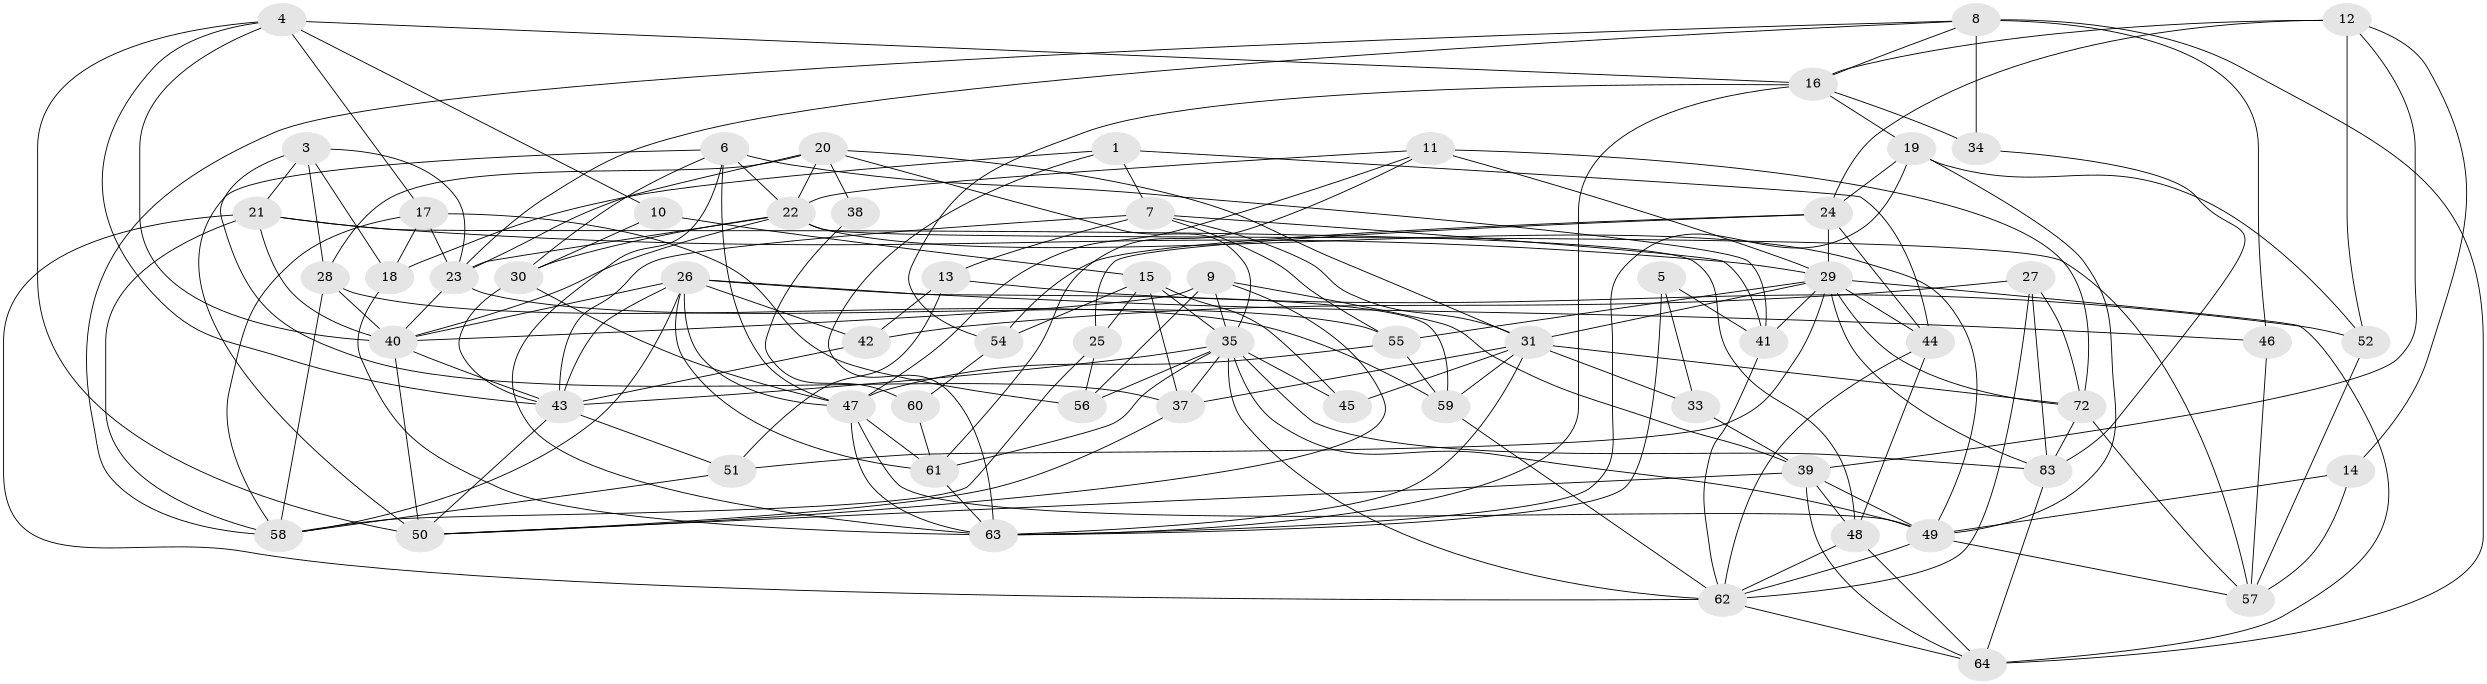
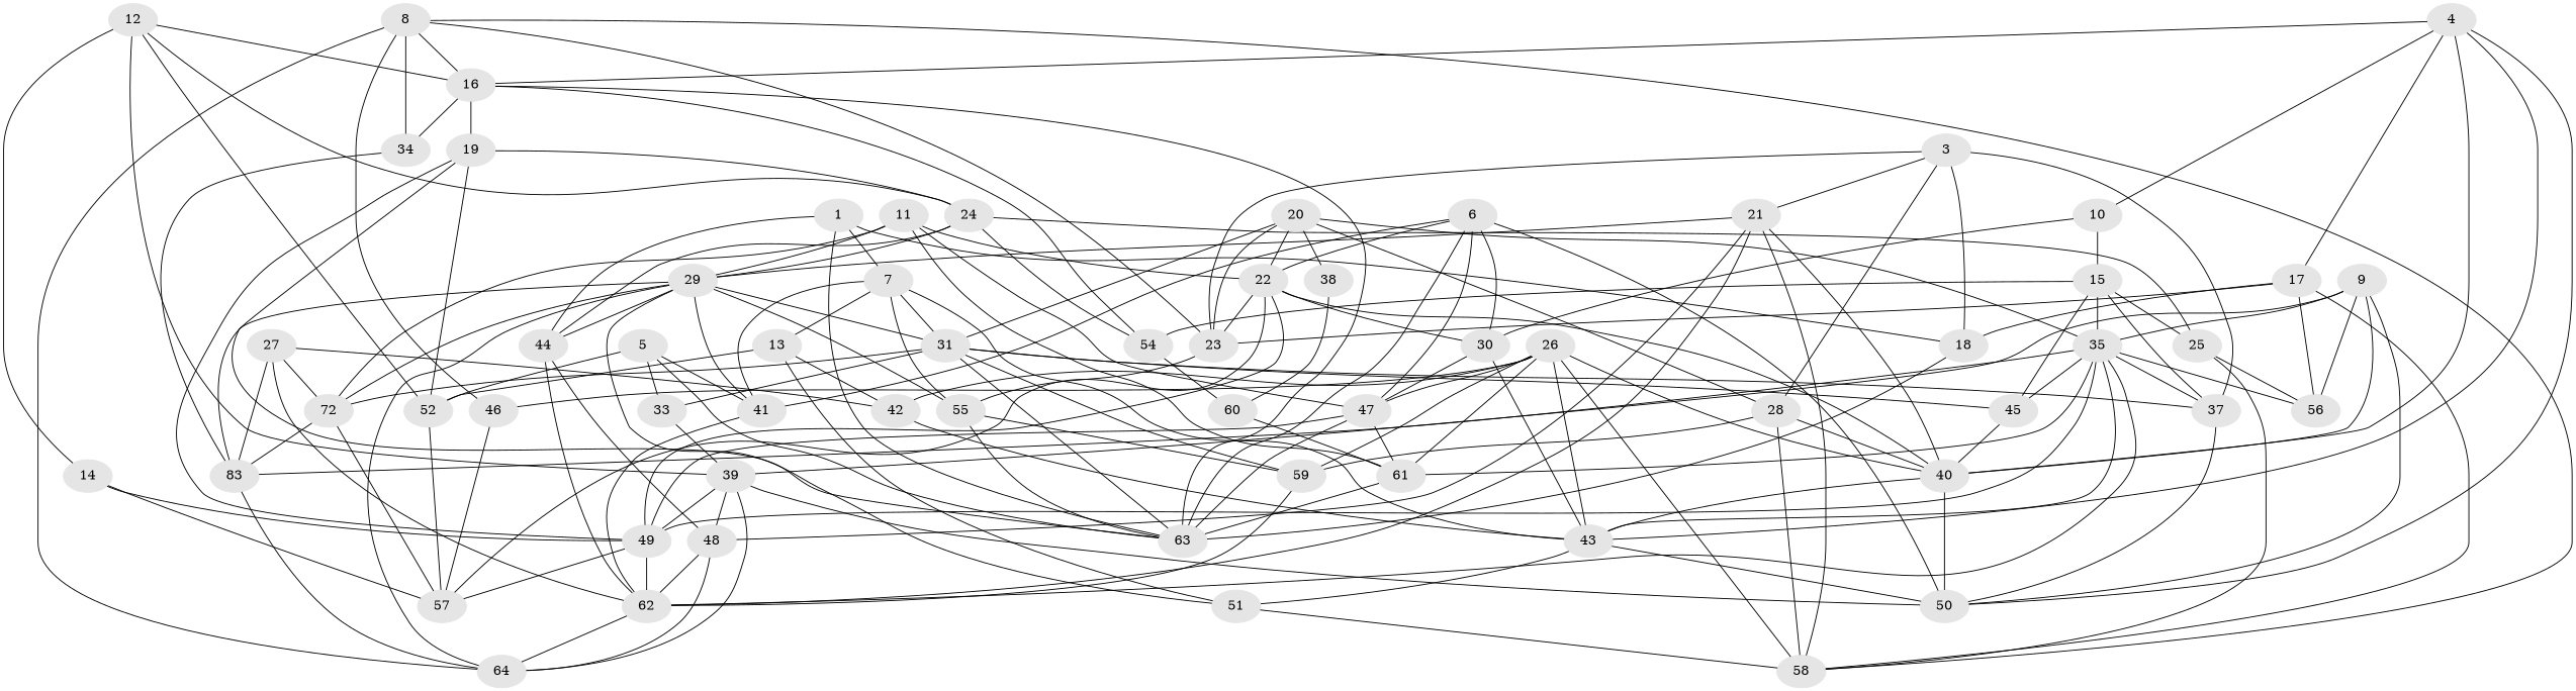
  graph {
    fontname="DejaVu Serif"
    node [color=gray90 fontname="DejaVu Serif" style=filled]
    edge [fontname="DejaVu Serif" weight=1.0]
    1
    7
    18
    44
    63
    31
    43
    41
    13
    55
    48
    62
    11
    22
    47
    29
    n17 [label=72]
    61
    23
    40
    30
    49
    57
    37
    33
    45
    59
    3
    21
    28
    58
    50
    4
    10
    16
    17
    15
    34
    54
    19
    56
    51
    5
    52
    39
    6
    42
    8
    46
    64
    n51 [label=83]
    9
    35
    25
    12
    14
    24
    60
    20
    38
    26
    27
    1 -- 7
    1 -- 18
    1 -- 44
    1 -- 63
    7 -- 31
    7 -- 43
    7 -- 41
    7 -- 13
    7 -- 55
    18 -- 63
    44 -- 48
    44 -- 62
    31 -- 63
    31 -- n17
    31 -- 37
    31 -- 33
    31 -- 45
    31 -- 59
    43 -- 50
    43 -- 51
    41 -- 62
    13 -- 51
    13 -- 52
    13 -- 42
-   55 -- 47
+   55 -- 63
    55 -- 59
    48 -- 62
    48 -- 64
    62 -- 64
    11 -- 22
    11 -- 47
    11 -- 29
    11 -- n17
    11 -- 61
    22 -- 23 [weight=3.0]
    22 -- 40
    22 -- 30
    22 -- 49
    22 -- 57
    47 -- 63 [weight=2.0]
    47 -- 61
    47 -- 49
    29 -- 44
    29 -- 31
    29 -- 41
    29 -- 55
    29 -- n17
    29 -- 51
    29 -- 64
    29 -- n51
    n17 -- 57
    n17 -- n51
    61 -- 63
    23 -- 55
-   23 -- 40
+   45 -- 40
    40 -- 43
    40 -- 50
    30 -- 43
    30 -- 47
    49 -- 62
    49 -- 57
    37 -- 50
    33 -- 39
    59 -- 62
    3 -- 18
    3 -- 23
    3 -- 37
    3 -- 21
    3 -- 28
    21 -- 48
    21 -- 62
    21 -- 29
    21 -- 40
    21 -- 58
    28 -- 40
    28 -- 59
    28 -- 58
    4 -- 43
    4 -- 40
    4 -- 50
    4 -- 10
    4 -- 16
    4 -- 17
    10 -- 30
    10 -- 15
    16 -- 63
    16 -- 34
    16 -- 54
    16 -- 19
    17 -- 18
    17 -- 23
    17 -- 58
    17 -- 56
    15 -- 37
    15 -- 45
    15 -- 54
    15 -- 35
    15 -- 25
    34 -- n51
    54 -- 60
    19 -- 63
    19 -- 49
    19 -- 52
    19 -- 24
    51 -- 58
    5 -- 63
    5 -- 41
    5 -- 33
+   5 -- 52
    52 -- 57
    39 -- 48
    39 -- 49
    39 -- 50
    39 -- 64
    6 -- 63
    6 -- 41
    6 -- 22
    6 -- 47
    6 -- 30
    6 -- 50
    42 -- 43
    8 -- 23
    8 -- 58
    8 -- 16
    8 -- 34 [weight=2.0]
    8 -- 46
    8 -- 64
    46 -- 57
    n51 -- 64
    9 -- 40
    9 -- 50
    9 -- 56
    9 -- 39
    9 -- 35
    35 -- 43
    35 -- 62
    35 -- 61
    35 -- 49
    35 -- 37
    35 -- 45
    35 -- 56
    35 -- n51
    25 -- 58
    25 -- 56
    12 -- 16
    12 -- 52
    12 -- 39
    12 -- 14
    12 -- 24
    14 -- 49
    14 -- 57
    24 -- 44
    24 -- 29
    24 -- 54
    24 -- 25
    60 -- 61
    20 -- 31
    20 -- 22
    20 -- 23
    20 -- 28
    20 -- 35
    20 -- 38
    38 -- 60
    26 -- 43
    26 -- 47
    26 -- 61 [weight=2.0]
    26 -- 40
    26 -- 59
    26 -- 58 [weight=2.0]
    26 -- 42 [weight=2.0]
    26 -- 46 [weight=2.0]
    27 -- 62
    27 -- n17
    27 -- 42
    27 -- n51
  }
